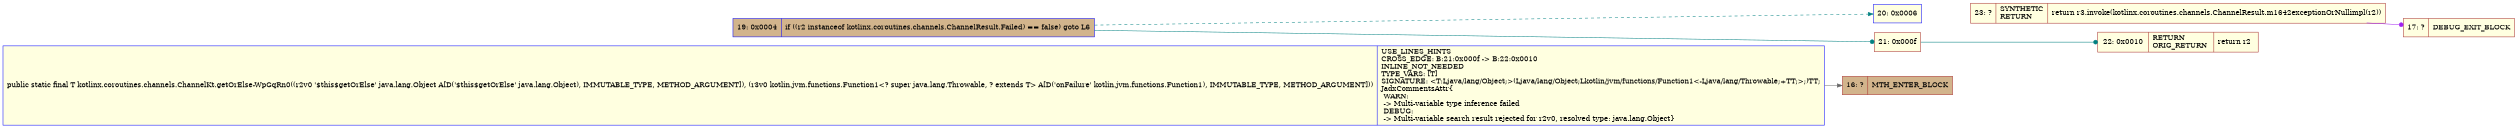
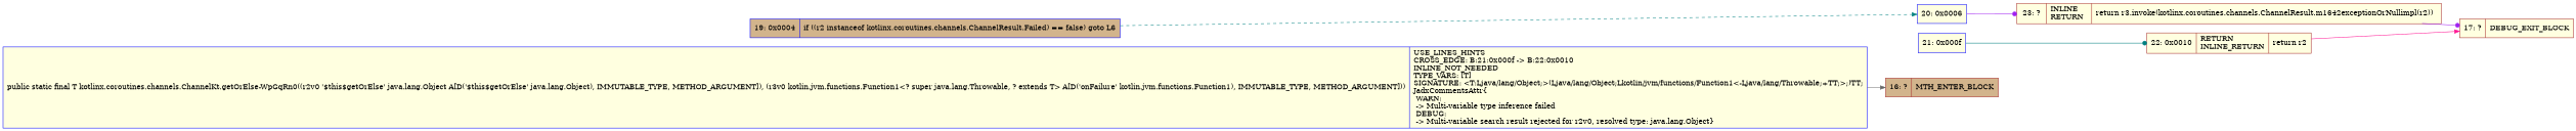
  digraph {
    rankdir=LR
    node [color=brown fillcolor=lightyellow shape=record style=filled]
    edge [arrowhead=dot color=teal]
    n1 [fillcolor=tan label="{16\:\ ?|MTH_ENTER_BLOCK\l}"]
    n2 [color=blue fillcolor=tan label="{19\:\ 0x0004|if ((r2 instanceof kotlinx.coroutines.channels.ChannelResult.Failed) == false) goto L6\l}"]
    n3 [color=blue label="{20\:\ 0x0006}"]
-   n4 [label="{21\:\ 0x000f}"]
-   n5 [label="{23\:\ ?|SYNTHETIC\lRETURN\l|return r3.invoke(kotlinx.coroutines.channels.ChannelResult.m1642exceptionOrNullimpl(r2))\l}"]
-   n6 [label="{22\:\ 0x0010|RETURN\lORIG_RETURN\l|return r2\l}"]
+   n4 [color=blue label="{21\:\ 0x000f}"]
+   n5 [label="{23\:\ ?|INLINE\lRETURN\l|return r3.invoke(kotlinx.coroutines.channels.ChannelResult.m1642exceptionOrNullimpl(r2))\l}"]
+   n6 [label="{22\:\ 0x0010|RETURN\lINLINE_RETURN\l|return r2\l}"]
    n7 [label="{17\:\ ?|DEBUG_EXIT_BLOCK\l}"]
    n8 [color=blue label="{public static final T kotlinx.coroutines.channels.ChannelKt.getOrElse\-WpGqRn0((r2v0 '$this$getOrElse' java.lang.Object A[D('$this$getOrElse' java.lang.Object), IMMUTABLE_TYPE, METHOD_ARGUMENT]), (r3v0 kotlin.jvm.functions.Function1\<? super java.lang.Throwable, ? extends T\> A[D('onFailure' kotlin.jvm.functions.Function1), IMMUTABLE_TYPE, METHOD_ARGUMENT]))  | USE_LINES_HINTS\lCROSS_EDGE: B:21:0x000f \-\> B:22:0x0010\lINLINE_NOT_NEEDED\lTYPE_VARS: [T]\lSIGNATURE: \<T:Ljava\/lang\/Object;\>(Ljava\/lang\/Object;Lkotlin\/jvm\/functions\/Function1\<\-Ljava\/lang\/Throwable;+TT;\>;)TT;\lJadxCommentsAttr\{\l WARN: \l \-\> Multi\-variable type inference failed\l DEBUG: \l \-\> Multi\-variable search result rejected for r2v0, resolved type: java.lang.Object\}\l}"]
    n2 -> n3 [arrowhead=normal style=dashed]
-   n2 -> n4
+   n3 -> n5 [color=purple]
    n4 -> n6
    n5 -> n7 [color=purple]
+   n6 -> n7 [arrowhead=normal color=deeppink]
    n8 -> n1 [arrowhead=normal color=gray40]
  }
